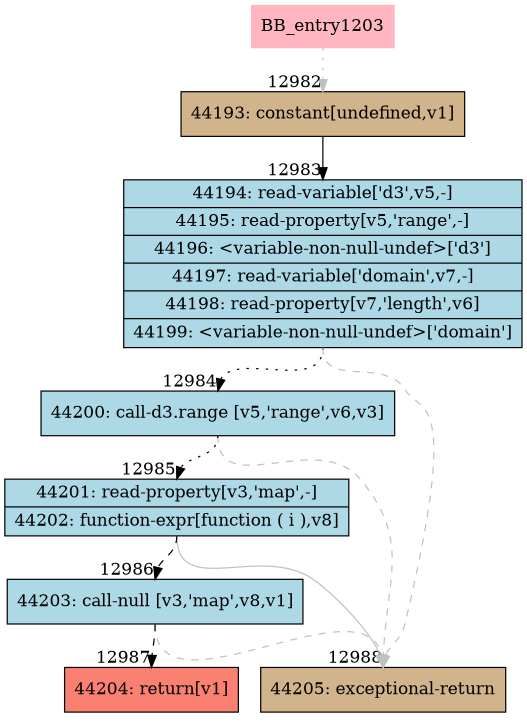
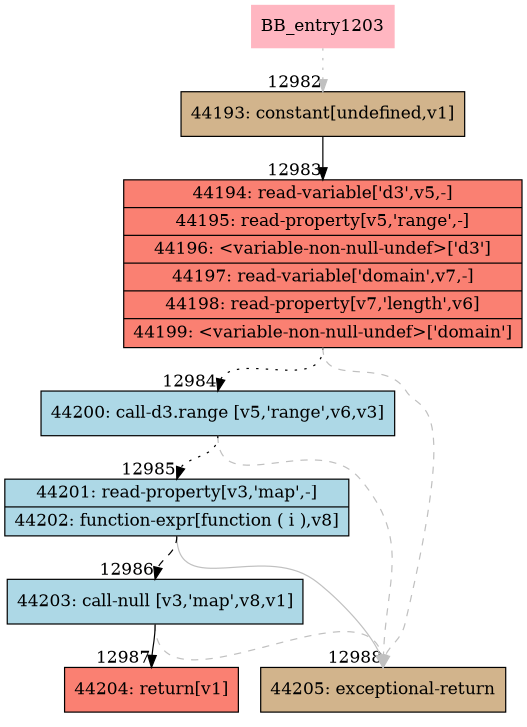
  digraph {
    rankdir=TD
    node [fillcolor=lightblue shape=record style=filled]
    edge [headport=n style=dashed tailport=s]
    BB_entry1203 [fillcolor=lightpink shape=none]
    n2 [fillcolor=tan label="{44193: constant[undefined,v1]}"]
-   n3 [label="{44194: read-variable['d3',v5,-]|44195: read-property[v5,'range',-]|44196: \<variable-non-null-undef\>['d3']|44197: read-variable['domain',v7,-]|44198: read-property[v7,'length',v6]|44199: \<variable-non-null-undef\>['domain']}"]
+   n3 [fillcolor=salmon label="{44194: read-variable['d3',v5,-]|44195: read-property[v5,'range',-]|44196: \<variable-non-null-undef\>['d3']|44197: read-variable['domain',v7,-]|44198: read-property[v7,'length',v6]|44199: \<variable-non-null-undef\>['domain']}"]
    n4 [label="{44200: call-d3.range [v5,'range',v6,v3]}"]
    n5 [fillcolor=tan label="{44205: exceptional-return}"]
    n6 [label="{44201: read-property[v3,'map',-]|44202: function-expr[function ( i ),v8]}"]
    n7 [label="{44203: call-null [v3,'map',v8,v1]}"]
    n8 [fillcolor=salmon label="{44204: return[v1]}"]
    BB_entry1203 -> n2 [color=gray headlabel="    12982" style=dotted]
    n2 -> n3 [headlabel="      12983" style=solid]
    n3 -> n4 [headlabel="      12984" style=dotted]
    n3 -> n5 [color=gray headlabel="      12988"]
    n4 -> n5 [color=gray]
    n4 -> n6 [headlabel="      12985" style=dotted]
    n6 -> n5 [color=gray style=solid]
    n6 -> n7 [headlabel="      12986"]
    n7 -> n5 [color=gray]
-   n7 -> n8 [headlabel="      12987"]
+   n7 -> n8 [headlabel="      12987" style=solid]
  }
